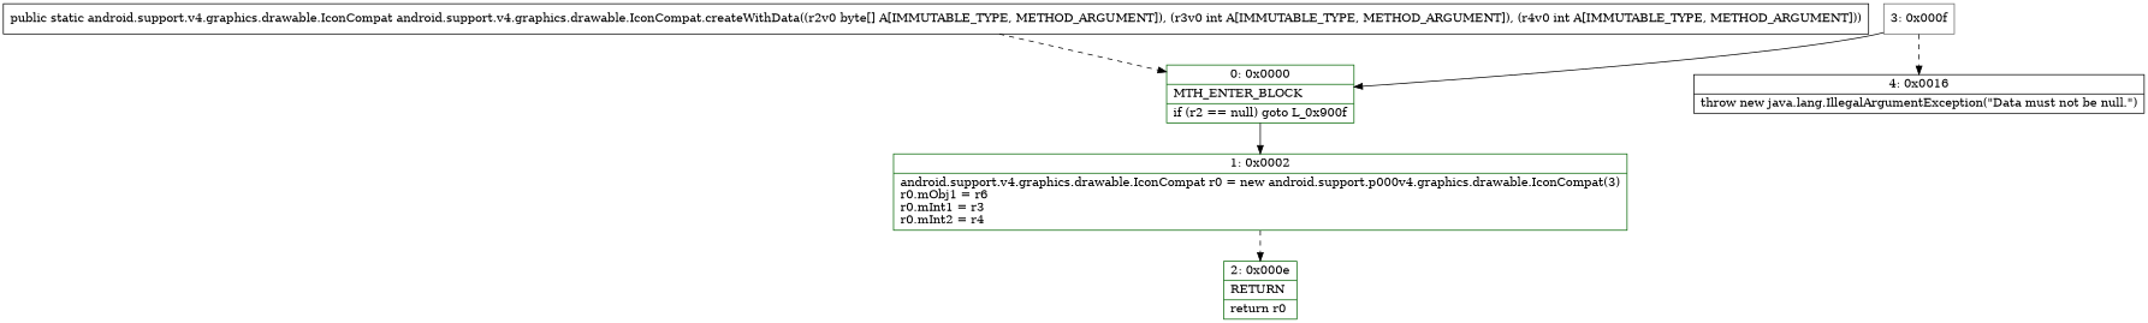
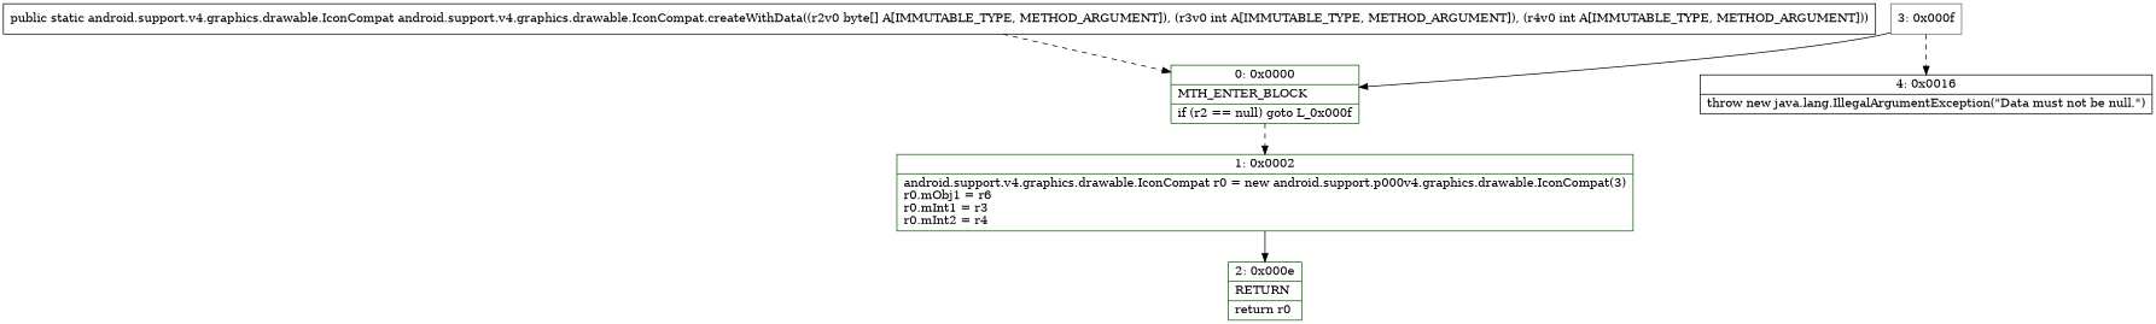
  digraph {
    node [color=darkgreen shape=record]
    edge [style=dashed]
-   n1 [label="{0\:\ 0x0000|MTH_ENTER_BLOCK\l|if (r2 == null) goto L_0x900f\l}"]
+   n1 [label="{0\:\ 0x0000|MTH_ENTER_BLOCK\l|if (r2 == null) goto L_0x000f\l}"]
    n2 [label="{1\:\ 0x0002|android.support.v4.graphics.drawable.IconCompat r0 = new android.support.p000v4.graphics.drawable.IconCompat(3)\lr0.mObj1 = r6\lr0.mInt1 = r3\lr0.mInt2 = r4\l}"]
    n3 [label="{2\:\ 0x000e|RETURN\l|return r0\l}"]
    n4 [color=gray40 label="{3\:\ 0x000f}"]
    n5 [color=black label="{4\:\ 0x0016|throw new java.lang.IllegalArgumentException(\"Data must not be null.\")\l}"]
    n6 [color=black label="{public static android.support.v4.graphics.drawable.IconCompat android.support.v4.graphics.drawable.IconCompat.createWithData((r2v0 byte[] A[IMMUTABLE_TYPE, METHOD_ARGUMENT]), (r3v0 int A[IMMUTABLE_TYPE, METHOD_ARGUMENT]), (r4v0 int A[IMMUTABLE_TYPE, METHOD_ARGUMENT])) }"]
-   n1 -> n2 [style=solid]
-   n2 -> n3
+   n1 -> n2
+   n2 -> n3 [style=solid]
    n4 -> n1 [style=solid]
    n4 -> n5
    n6 -> n1
  }
